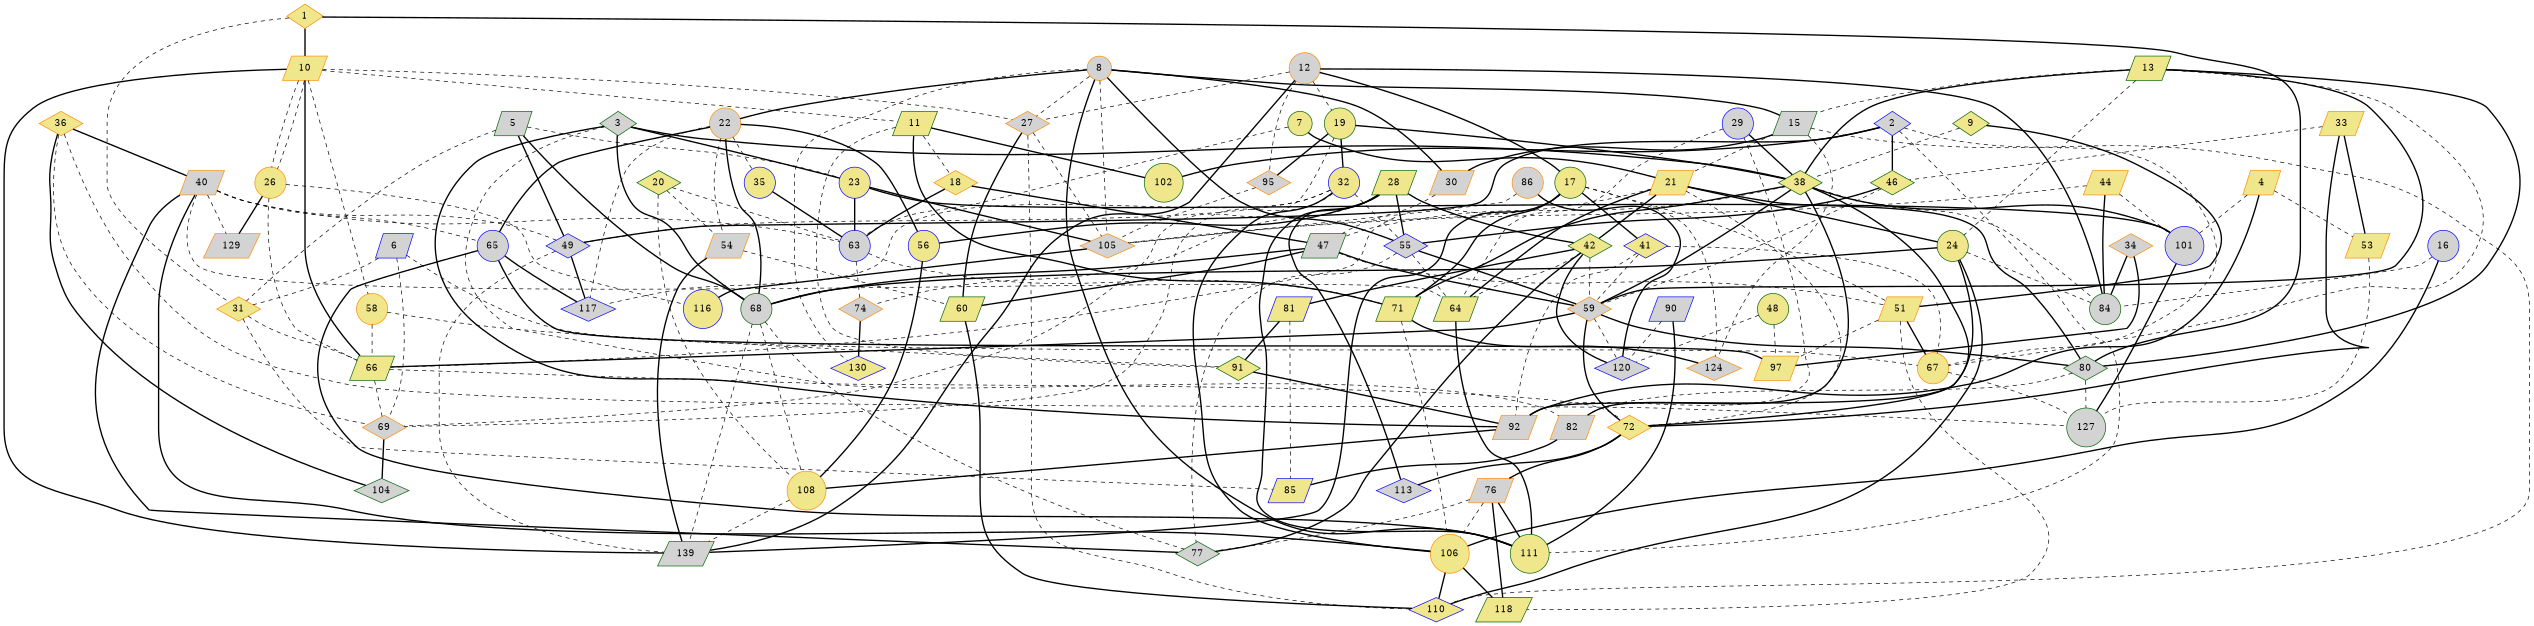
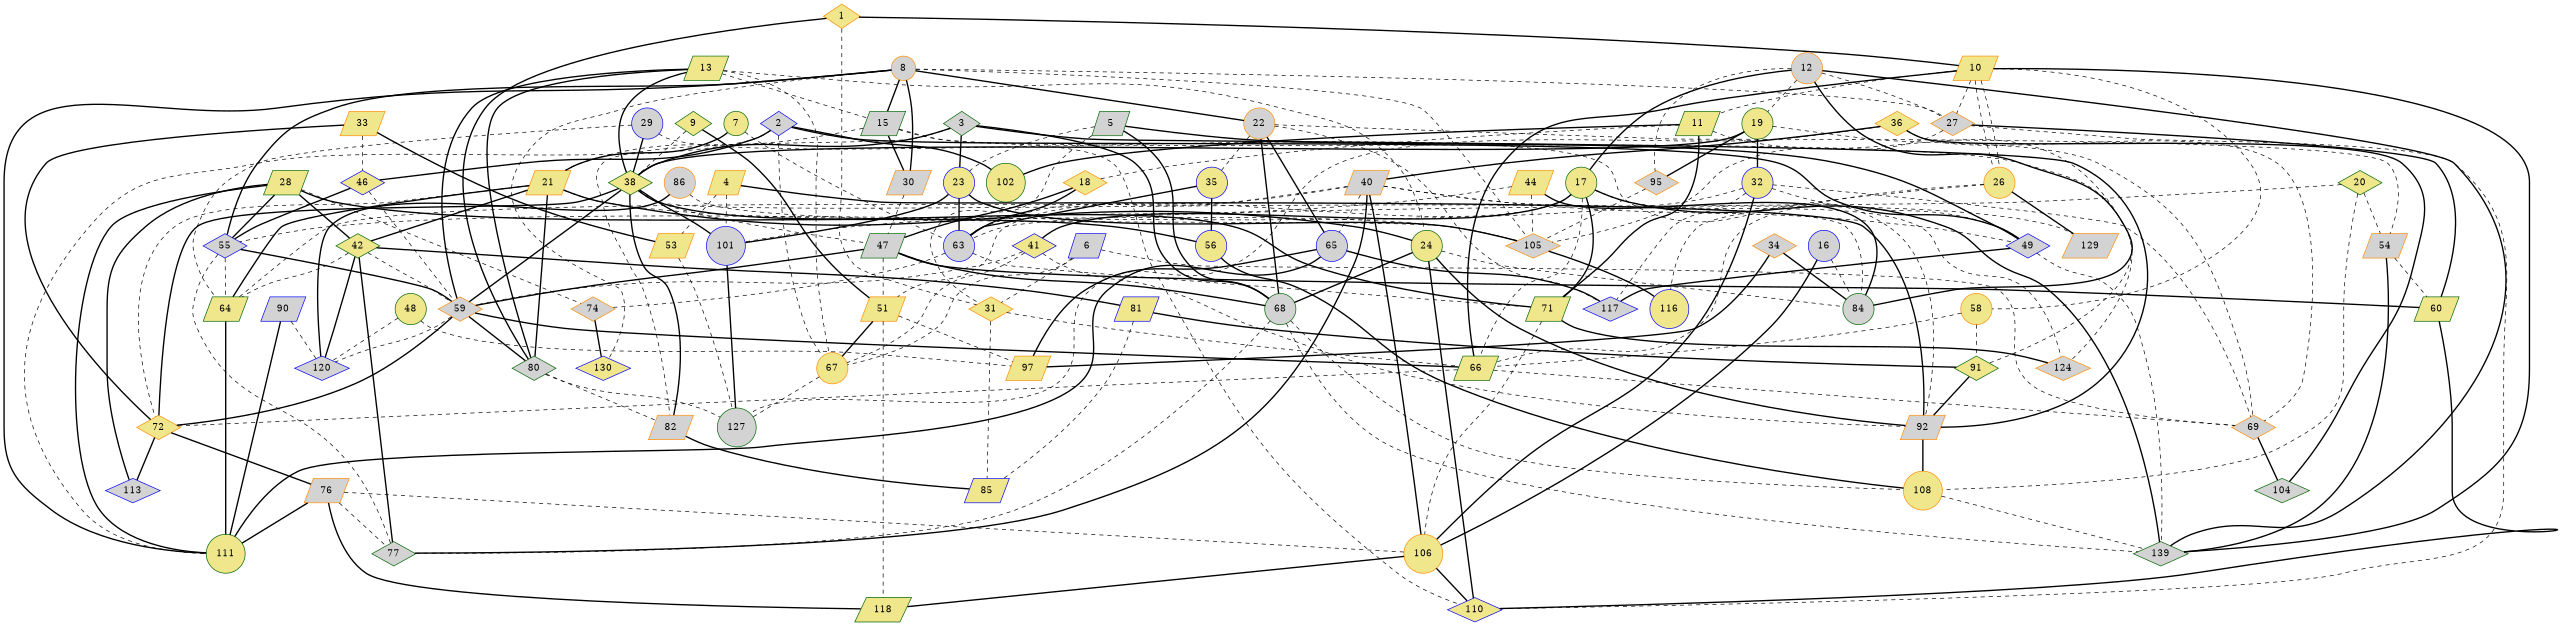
  graph {
    node [color=darkorange fillcolor=khaki shape=diamond style=filled]
    edge [style=bold]
    10 [shape=parallelogram super="+107"]
    27 [fillcolor=lightgrey]
    11 [color=darkgreen shape=parallelogram]
    26 [shape=circle]
    58 [shape=circle]
    66 [color=darkgreen shape=parallelogram super="+99"]
-   139 [color=darkgreen fillcolor=lightgrey shape=parallelogram]
+   139 [color=darkgreen fillcolor=lightgrey]
    1
    31 [super="+88"]
    80 [color=darkgreen fillcolor=lightgrey super="+89"]
    85 [color=blue shape=parallelogram]
    82 [fillcolor=lightgrey shape=parallelogram]
    127 [color=darkgreen fillcolor=lightgrey shape=circle super="+128"]
    2 [color=blue fillcolor=lightgrey super="+126"]
-   46 [color=darkgreen super="+52"]
+   46 [color=blue super="+52"]
    49 [color=blue fillcolor=lightgrey]
    67 [shape=circle super="+103"]
    102 [color=darkgreen shape=circle]
    111 [color=darkgreen shape=circle super="+119"]
    55 [color=blue fillcolor=lightgrey super="+96"]
    59 [fillcolor=lightgrey super="+79"]
    117 [color=blue fillcolor=lightgrey]
    23 [color=blue shape=circle super="+25"]
    101 [color=blue fillcolor=lightgrey shape=circle super="+136"]
    63 [color=blue fillcolor=lightgrey shape=circle super="+98"]
    105 [fillcolor=lightgrey super="+137"]
    3 [color=darkgreen fillcolor=lightgrey]
    38 [color=darkgreen super="+39"]
    68 [color=darkgreen fillcolor=lightgrey shape=circle super="+131"]
    92 [fillcolor=lightgrey shape=parallelogram super="+93"]
    71 [color=darkgreen shape=parallelogram]
    84 [color=darkgreen fillcolor=lightgrey shape=circle super="+121"]
    47 [color=darkgreen fillcolor=lightgrey shape=parallelogram super="+78"]
    72 [super="+73"]
    108 [shape=circle super="+132"]
    77 [color=darkgreen fillcolor=lightgrey]
    4 [shape=parallelogram super="+61"]
    53 [shape=parallelogram]
    5 [color=darkgreen fillcolor=lightgrey shape=parallelogram super="+115"]
    6 [color=blue fillcolor=lightgrey shape=parallelogram]
    69 [fillcolor=lightgrey super="+100"]
    104 [color=darkgreen fillcolor=lightgrey]
    21 [shape=parallelogram super="+134"]
    24 [color=darkgreen shape=circle super="+43"]
    42 [color=darkgreen super="+109"]
    64 [color=darkgreen shape=parallelogram super="+133"]
    7 [color=darkgreen shape=circle]
    74 [fillcolor=lightgrey]
    8 [fillcolor=lightgrey shape=circle super="+37"]
    15 [color=darkgreen fillcolor=lightgrey shape=parallelogram super="+62"]
    22 [fillcolor=lightgrey shape=circle super="+135"]
    30 [fillcolor=lightgrey shape=parallelogram]
    130 [color=blue]
    110 [color=blue super="+112"]
    124 [fillcolor=lightgrey]
    54 [fillcolor=lightgrey shape=parallelogram super="+57"]
    35 [color=blue shape=circle]
    56 [color=blue shape=circle]
    65 [color=blue fillcolor=lightgrey shape=circle]
    60 [color=darkgreen shape=parallelogram]
    116 [color=blue shape=circle]
    9 [color=darkgreen]
    51 [shape=parallelogram super="+125"]
    97 [shape=parallelogram]
    118 [color=darkgreen shape=parallelogram]
    18
    91 [color=darkgreen super="+94"]
    129 [fillcolor=lightgrey shape=parallelogram]
    106 [shape=circle super="+123"]
    12 [fillcolor=lightgrey shape=circle super="+122"]
    17 [color=darkgreen shape=circle super="+70"]
    19 [color=darkgreen shape=circle super="+50"]
    95 [fillcolor=lightgrey]
    41 [color=blue]
    32 [color=blue shape=circle super="+75"]
    13 [color=darkgreen shape=parallelogram super="+14"]
    120 [color=blue fillcolor=lightgrey]
    16 [color=blue fillcolor=lightgrey shape=circle]
    20 [color=darkgreen super="+83"]
    81 [color=blue shape=parallelogram]
    113 [color=blue fillcolor=lightgrey]
    76 [fillcolor=lightgrey shape=parallelogram]
    28 [color=darkgreen shape=parallelogram super="+114"]
    29 [color=blue fillcolor=lightgrey shape=circle]
    33 [shape=parallelogram]
    34 [fillcolor=lightgrey]
    40 [fillcolor=lightgrey shape=parallelogram super="+87"]
    36
    44 [shape=parallelogram super="+45"]
    48 [color=darkgreen shape=circle]
    86 [fillcolor=lightgrey shape=circle]
    90 [color=blue fillcolor=lightgrey shape=parallelogram]
    10 -- 27 [style=dashed]
    10 -- 11 [style=dashed]
    10 -- 26 [style=dashed]
    10 -- 26 [style=dashed]
    10 -- 58 [style=dashed]
    10 -- 66
    10 -- 139
    27 -- 105 [style=dashed]
    27 -- 110 [style=dashed]
    27 -- 60
    11 -- 102
    11 -- 71
    11 -- 18 [style=dashed]
    11 -- 91 [style=dashed]
    26 -- 66 [style=dashed]
    26 -- 116 [style=dashed]
    26 -- 129
    58 -- 66 [style=dashed]
    58 -- 91 [style=dashed]
    66 -- 72 [style=dashed]
    66 -- 69 [style=dashed]
    1 -- 10
    1 -- 31 [style=dashed]
    1 -- 80
    31 -- 66 [style=dashed]
    31 -- 85 [style=dashed]
    80 -- 82 [style=dashed]
    80 -- 127 [style=dashed]
    82 -- 85
    2 -- 46
    2 -- 49
    2 -- 67 [style=dashed]
    2 -- 102
    2 -- 111 [style=dashed]
    46 -- 55
    46 -- 59 [style=dashed]
    49 -- 139 [style=dashed]
    49 -- 117
    67 -- 127 [style=dashed]
    55 -- 59
    55 -- 77 [style=dashed]
    55 -- 64 [style=dashed]
    59 -- 66
    59 -- 80
    59 -- 72
    59 -- 120 [style=dashed]
    23 -- 101 [weight=2]
    23 -- 63
    23 -- 105
    101 -- 127
    63 -- 71 [style=dashed]
    63 -- 74 [style=dashed]
    105 -- 116
    3 -- 82 [style=dashed]
    3 -- 23
    3 -- 38
    3 -- 68
    3 -- 92
    38 -- 82
    38 -- 59
    38 -- 101
    38 -- 71
    38 -- 84 [style=dashed weight=2]
    38 -- 47 [style=dashed]
    38 -- 72
    68 -- 139 [style=dashed]
    68 -- 108 [style=dashed]
    68 -- 77 [style=dashed]
    92 -- 108 [weight=2]
    71 -- 124
    71 -- 106 [style=dashed]
    47 -- 59
    47 -- 68
    47 -- 60
    47 -- 51 [style=dashed]
    72 -- 113
    72 -- 76
    108 -- 139 [style=dashed]
    4 -- 101 [style=dashed weight=2]
    4 -- 92
    4 -- 53 [style=dashed]
    53 -- 127 [style=dashed]
    5 -- 31 [style=dashed]
    5 -- 49
    5 -- 23 [style=dashed]
    5 -- 68
    6 -- 31 [style=dashed]
    6 -- 67 [style=dashed]
    6 -- 69 [style=dashed]
    69 -- 104
    21 -- 80
    21 -- 105 [style=dashed]
    21 -- 72 [style=dashed]
    21 -- 24
    21 -- 42
    21 -- 64
    24 -- 68
    24 -- 92
    24 -- 84 [style=dashed]
    24 -- 110
    42 -- 59 [style=dashed]
    42 -- 77
    42 -- 64 [style=dashed weight=2]
    42 -- 120
    42 -- 81
    64 -- 111
    7 -- 63 [style=dashed]
    7 -- 21
    74 -- 130
    8 -- 27 [style=dashed]
    8 -- 111
    8 -- 55
    8 -- 105 [style=dashed]
    8 -- 15
    8 -- 22
    8 -- 30
    8 -- 130 [style=dashed]
    15 -- 21 [style=dashed]
    15 -- 30
    15 -- 110 [style=dashed]
    15 -- 124 [style=dashed]
    22 -- 117 [style=dashed]
    22 -- 68
    22 -- 54 [style=dashed]
    22 -- 35 [style=dashed]
-   22 -- 56
+   35 -- 56
    22 -- 65
    30 -- 47 [style=dashed]
    54 -- 139
    54 -- 60 [style=dashed]
    35 -- 63
    56 -- 108
    65 -- 111
    65 -- 117
    65 -- 97
    60 -- 110
    9 -- 38 [style=dashed]
    9 -- 51
    51 -- 67
    51 -- 97 [style=dashed]
    51 -- 118 [style=dashed]
    18 -- 63
    18 -- 47
    91 -- 92
    106 -- 110
    106 -- 118
    12 -- 27 [style=dashed]
    12 -- 139
    12 -- 84
    12 -- 17
    12 -- 19 [style=dashed]
    12 -- 95 [style=dashed]
    17 -- 66 [style=dashed]
    17 -- 139
    17 -- 71
    17 -- 124 [style=dashed]
    17 -- 51 [style=dashed weight=2]
    17 -- 41
    19 -- 38
    19 -- 69 [style=dashed]
    19 -- 95
    19 -- 32
    95 -- 105 [style=dashed]
    41 -- 67 [style=dashed]
    41 -- 59 [style=dashed]
    41 -- 92 [style=dashed]
    32 -- 49 [style=dashed]
    32 -- 55 [style=dashed]
    32 -- 117 [style=dashed]
    32 -- 69 [style=dashed]
    32 -- 106
    13 -- 80
    13 -- 67 [style=dashed]
    13 -- 59
    13 -- 38
    13 -- 24 [style=dashed]
    13 -- 15 [style=dashed]
    16 -- 84 [style=dashed]
    16 -- 106
    20 -- 63 [style=dashed]
    20 -- 108 [style=dashed]
    20 -- 54 [style=dashed]
    81 -- 85 [style=dashed]
    81 -- 91
    76 -- 111
    76 -- 77 [style=dashed]
    76 -- 118
    76 -- 106 [style=dashed]
    28 -- 111
    28 -- 55
    28 -- 42
    28 -- 74 [style=dashed]
    28 -- 56
    28 -- 113
    29 -- 38
    29 -- 92 [style=dashed]
    29 -- 64 [style=dashed]
    33 -- 46 [style=dashed]
    33 -- 72
    33 -- 53
    34 -- 84
    34 -- 97
    40 -- 49 [style=dashed]
    40 -- 63 [style=dashed]
    40 -- 77
    40 -- 64 [style=dashed]
    40 -- 65 [style=dashed]
    40 -- 129 [style=dashed]
    40 -- 106
    36 -- 127 [style=dashed]
    36 -- 69 [style=dashed]
    36 -- 104
    36 -- 40
    44 -- 101 [style=dashed]
    44 -- 105 [style=dashed]
    44 -- 84
    48 -- 97 [style=dashed]
    48 -- 120 [style=dashed]
    86 -- 105 [style=dashed]
    86 -- 120
    90 -- 111
    90 -- 120 [style=dashed]
  }
